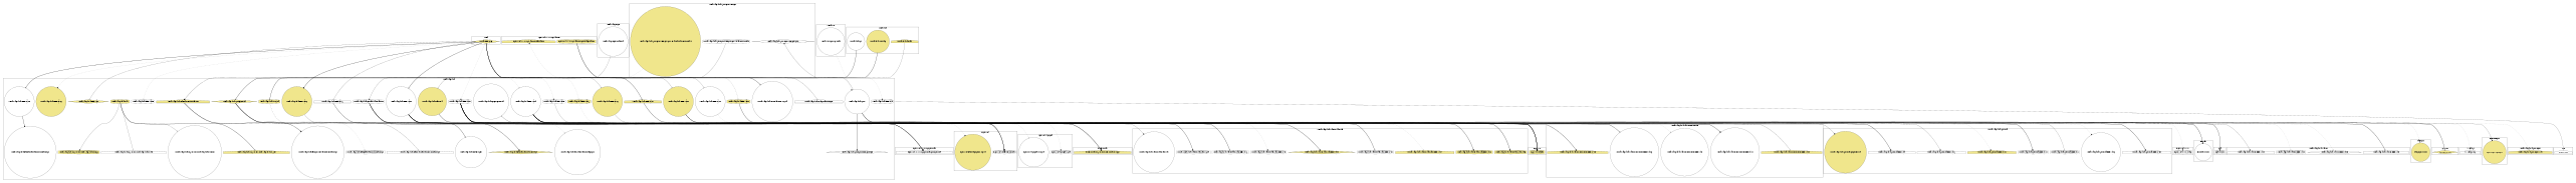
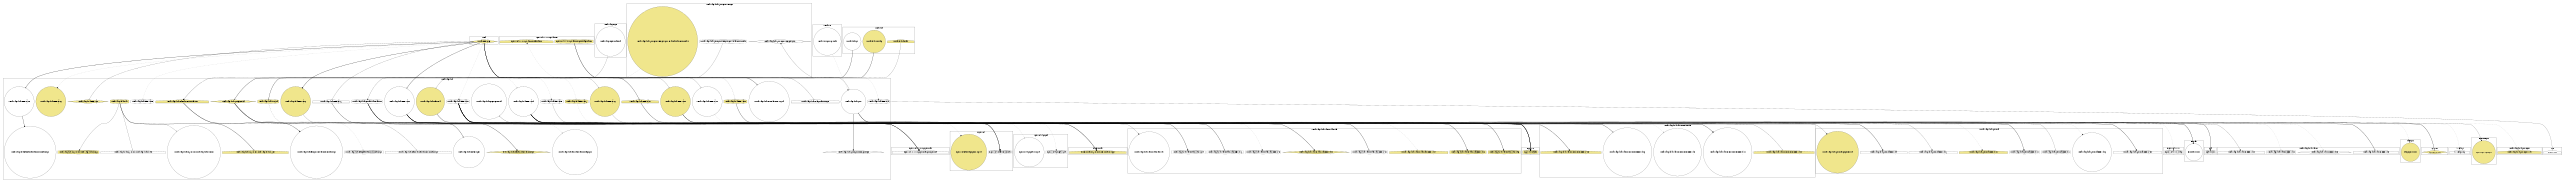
  digraph {
    fontname="DejaVu Sans"
    node [fillcolor=white fontname="DejaVu Sans" shape=circle style=filled]
    edge [arrowhead=box fontname="DejaVu Sans" style=bold]
    "Moose::BEGIN@36" [fillcolor=khaki shape=diamond]
    "Class::MOP::Mixin::HasMethods::_add_meta_method" [fillcolor=khaki shape=cylinder]
    "Class::MOP::Mixin::HasMethods::get_method" [fillcolor=khaki shape=house]
    "Moose::Meta::Role::Attribute::BEGIN@16"
    "Moose::Meta::Role::Attribute::BEGIN@2" [shape=cylinder]
    "Moose::Meta::Role::Attribute::BEGIN@10" [shape=cylinder]
    "Moose::Meta::Role::Attribute::BEGIN@12" [fillcolor=khaki shape=house]
    "Moose::Meta::Role::Attribute::BEGIN@14" [shape=house]
    "Moose::Meta::Role::Attribute::attach_to_role" [fillcolor=khaki]
    "Moose::Meta::Role::Attribute::BEGIN@9" [shape=house]
    "Moose::Meta::Role::Attribute::BEGIN@13" [shape=house]
    "Moose::Meta::Class::does_role"
    "metaclass::import" [fillcolor=khaki]
    "UNIVERSAL::isa" [shape=house]
    "Class::Load::load_class" [fillcolor=khaki]
    "base::import" [shape=cylinder]
    "Exporter::import"
    "Moose::Meta::Role::Method::Required::BEGIN@14" [shape=cylinder]
    "Moose::Meta::Role::Method::Required::BEGIN@12" [fillcolor=khaki shape=cylinder]
    "Moose::Meta::Role::Method::Required::BEGIN@17" [fillcolor=khaki shape=house]
    "Moose::Meta::Role::Method::Required::BEGIN@10" [shape=cylinder]
    "Moose::Meta::Role::Method::Required::BEGIN@11" [fillcolor=khaki shape=diamond]
-   "Moose::Meta::Role::Method::Required::name" [shape=cylinder label="Moose::Moose::Role::Method::Required::name"]
+   "Moose::Meta::Role::Method::Required::name" [shape=cylinder]
    "Moose::Meta::Role::Method::Required::new"
    "Moose::Meta::Role::Method::Required::meta" [fillcolor=khaki shape=cylinder]
    "Moose::Meta::Role::Method::Required::BEGIN@3" [shape=cylinder]
    "Class::MOP::Mixin::HasAttributes::add_attribute" [shape=house]
    "warnings::import" [fillcolor=khaki shape=diamond]
    "Moose::Meta::Role::BEGIN@18"
    "Moose::Meta::Role::__ANON__[Moose/Meta/Role.pm:308]"
    "Moose::Meta::Role::_new" [fillcolor=khaki shape=cylinder]
-   "Moose::Meta::Role::get_required_methods_map" [fillcolor=khaki shape=diamond]
+   "Moose::Meta::Role::get_required_methods_map" [fillcolor=khaki shape=diamond label="Role::Meta::Role::get_required_methods_map"]
    "Moose::Meta::Role::initialize" [fillcolor=khaki shape=cylinder]
    "Moose::Meta::Role::BEGIN@16" [fillcolor=khaki]
    "Moose::Meta::Role::get_method_modifier_list" [fillcolor=khaki shape=house]
    "Moose::Meta::Role::add_required_methods" [shape=cylinder]
    "Moose::Meta::Role::add_attribute" [fillcolor=khaki shape=diamond]
    "Moose::Meta::Role::__ANON__[Moose/Meta/Role.pm:400]" [fillcolor=khaki shape=house]
    "Moose::Meta::Role::required_method_metaclass"
    "Moose::Meta::Role::BEGIN@23" [shape=cylinder]
    "Moose::Meta::Role::BEGIN@22" [shape=cylinder]
    "Moose::Meta::Role::BEGIN@19"
    "Moose::Meta::Role::find_method_by_name"
    "Moose::Meta::Role::BEGIN@24" [shape=house]
    "Moose::Meta::Role::BEGIN@14" [fillcolor=khaki shape=cylinder]
    "Moose::Meta::Role::does_role" [fillcolor=khaki]
    "Moose::Meta::Role::BEGIN@27" [fillcolor=khaki shape=house]
    "Moose::Meta::Role::__ANON__[Moose/Meta/Role.pm:354]" [fillcolor=khaki shape=cylinder]
    "Moose::Meta::Role::BEGIN@13" [shape=cylinder]
    "Moose::Meta::Role::get_after_method_modifiers_map" [shape=cylinder]
    "Moose::Meta::Role::BEGIN@21"
    "Moose::Meta::Role::get_override_method_modifiers_map" [shape=house]
    "Moose::Meta::Role::BEGIN@20" [fillcolor=khaki]
    "Moose::Meta::Role::BEGIN@11"
    "Moose::Meta::Role::_meta_method_class" [shape=house]
    "Moose::Meta::Role::BEGIN@10" [fillcolor=khaki shape=cylinder]
    "Moose::Meta::Role::BEGIN@2" [fillcolor=khaki shape=diamond]
    "Moose::Meta::Role::BEGIN@25" [fillcolor=khaki]
    "Moose::Meta::Role::__ANON__[Moose/Meta/Role.pm:91]" [shape=house]
    "Moose::Meta::Role::application_to_class_class" [shape=diamond]
    "Moose::Meta::Role::CORE:match"
    "Moose::Meta::Role::apply"
    "Moose::Meta::Role::get_before_method_modifiers_map"
    "Moose::Meta::Role::BEGIN@15" [fillcolor=khaki]
    "Moose::Meta::Role::get_around_method_modifiers_map"
    "Moose::Meta::Role::BEGIN@9" [shape=cylinder]
    "Moose::Meta::Role::_attach_attribute"
    "Scalar::Util::blessed" [fillcolor=khaki shape=cylinder]
    "Class::MOP::Mixin::meta" [shape=cylinder]
    "Sub::Exporter::__ANON__[Sub/Exporter.pm:756]" [fillcolor=khaki shape=house]
    "Moose::Util::_apply_all_roles"
    "strict::import" [shape=house]
    "Class::MOP::_definition_context" [shape=cylinder]
    "Class::MOP::get_metaclass_by_name" [fillcolor=khaki]
    "Moose::Meta::Role::Method::BEGIN@10" [shape=cylinder]
    "Moose::Meta::Role::Method::BEGIN@11" [shape=house]
    "Moose::Meta::Role::Method::BEGIN@3" [shape=house]
    "Moose::Meta::Role::Method::BEGIN@13" [shape=diamond]
    "Moose::Meta::Role::Method::Conflicting::BEGIN@3"
    "Moose::Meta::Role::Method::Conflicting::BEGIN@15"
    "Moose::Meta::Role::Method::Conflicting::BEGIN@13" [fillcolor=khaki shape=house]
    "Moose::Meta::Role::Method::Conflicting::BEGIN@11" [fillcolor=khaki shape=house]
    "Moose::Meta::Role::Method::Conflicting::BEGIN@10"
    "Moose::Role::has"
    "Moose::Role::init_meta" [fillcolor=khaki]
    "Moose::Role::requires" [fillcolor=khaki shape=house]
    "Class::MOP::Package::initialize"
    "Class::MOP::Package::name" [shape=cylinder]
    "Moose::Meta::Role::Application::new" [fillcolor=khaki shape=house]
    "Moose::Meta::Role::Application::ToClass::apply_override_method_modifiers" [fillcolor=khaki]
    "Moose::Meta::Role::Application::ToClass::apply" [shape=diamond]
    "Moose::Meta::Role::Application::ToClass::apply_method_modifiers" [shape=cylinder]
    subgraph cluster_1 {
      label=Moose
      "Moose::BEGIN@36"
    }
    subgraph cluster_2 {
      label="Class::MOP::Mixin::HasMethods"
      "Class::MOP::Mixin::HasMethods::_add_meta_method"
      "Class::MOP::Mixin::HasMethods::get_method"
    }
    subgraph cluster_3 {
      label="Moose::Meta::Role::Attribute"
      "Moose::Meta::Role::Attribute::BEGIN@16"
      "Moose::Meta::Role::Attribute::BEGIN@2"
      "Moose::Meta::Role::Attribute::BEGIN@10"
      "Moose::Meta::Role::Attribute::BEGIN@12"
      "Moose::Meta::Role::Attribute::BEGIN@14"
      "Moose::Meta::Role::Attribute::attach_to_role"
      "Moose::Meta::Role::Attribute::BEGIN@9"
      "Moose::Meta::Role::Attribute::BEGIN@13"
    }
    subgraph cluster_4 {
      label="Moose::Meta::Class"
      "Moose::Meta::Class::does_role"
    }
    subgraph cluster_5 {
      label=metaclass
      "metaclass::import"
    }
    subgraph cluster_6 {
      label=UNIVERSAL
      "UNIVERSAL::isa"
    }
    subgraph cluster_7 {
      label="Class::ToClass"
      "Class::Load::load_class"
    }
    subgraph cluster_8 {
      label=base
      "base::import"
    }
    subgraph cluster_9 {
      label=Exporter
      "Exporter::import"
    }
    subgraph cluster_10 {
      label="Moose::Meta::Role::Method::Required"
      "Moose::Meta::Role::Method::Required::BEGIN@14"
      "Moose::Meta::Role::Method::Required::BEGIN@12"
      "Moose::Meta::Role::Method::Required::BEGIN@17"
      "Moose::Meta::Role::Method::Required::BEGIN@10"
      "Moose::Meta::Role::Method::Required::BEGIN@11"
      "Moose::Meta::Role::Method::Required::name"
      "Moose::Meta::Role::Method::Required::new"
      "Moose::Meta::Role::Method::Required::meta"
      "Moose::Meta::Role::Method::Required::BEGIN@3"
    }
    subgraph cluster_11 {
      label="Class::MOP::Mixin::HasAttributes"
      "Class::MOP::Mixin::HasAttributes::add_attribute"
    }
    subgraph cluster_12 {
      label=warnings
      "warnings::import"
    }
    subgraph cluster_13 {
      label="Moose::Meta::Role"
      "Moose::Meta::Role::BEGIN@18"
      "Moose::Meta::Role::__ANON__[Moose/Meta/Role.pm:308]"
      "Moose::Meta::Role::_new"
      "Moose::Meta::Role::get_required_methods_map"
      "Moose::Meta::Role::initialize"
      "Moose::Meta::Role::BEGIN@16"
      "Moose::Meta::Role::get_method_modifier_list"
      "Moose::Meta::Role::add_required_methods"
      "Moose::Meta::Role::add_attribute"
      "Moose::Meta::Role::__ANON__[Moose/Meta/Role.pm:400]"
      "Moose::Meta::Role::required_method_metaclass"
      "Moose::Meta::Role::BEGIN@23"
      "Moose::Meta::Role::BEGIN@22"
      "Moose::Meta::Role::BEGIN@19"
      "Moose::Meta::Role::find_method_by_name"
      "Moose::Meta::Role::BEGIN@24"
      "Moose::Meta::Role::BEGIN@14"
      "Moose::Meta::Role::does_role"
      "Moose::Meta::Role::BEGIN@27"
      "Moose::Meta::Role::__ANON__[Moose/Meta/Role.pm:354]"
      "Moose::Meta::Role::BEGIN@13"
      "Moose::Meta::Role::get_after_method_modifiers_map"
      "Moose::Meta::Role::BEGIN@21"
      "Moose::Meta::Role::get_override_method_modifiers_map"
      "Moose::Meta::Role::BEGIN@20"
      "Moose::Meta::Role::BEGIN@11"
      "Moose::Meta::Role::_meta_method_class"
      "Moose::Meta::Role::BEGIN@10"
      "Moose::Meta::Role::BEGIN@2"
      "Moose::Meta::Role::BEGIN@25"
      "Moose::Meta::Role::__ANON__[Moose/Meta/Role.pm:91]"
      "Moose::Meta::Role::application_to_class_class"
      "Moose::Meta::Role::CORE:match"
      "Moose::Meta::Role::apply"
      "Moose::Meta::Role::get_before_method_modifiers_map"
      "Moose::Meta::Role::BEGIN@15"
      "Moose::Meta::Role::get_around_method_modifiers_map"
      "Moose::Meta::Role::BEGIN@9"
      "Moose::Meta::Role::_attach_attribute"
    }
    subgraph cluster_14 {
      label="Scalar::Util"
      "Scalar::Util::blessed"
    }
    subgraph cluster_15 {
      label="Class::MOP::Mixin"
      "Class::MOP::Mixin::meta"
    }
    subgraph cluster_16 {
      label="Sub::Exporter"
      "Sub::Exporter::__ANON__[Sub/Exporter.pm:756]"
    }
    subgraph cluster_17 {
      label="Moose::Util"
      "Moose::Util::_apply_all_roles"
    }
    subgraph cluster_18 {
      label="strict"
      "strict::import"
    }
    subgraph cluster_19 {
      label="Class::MOP"
      "Class::MOP::_definition_context"
      "Class::MOP::get_metaclass_by_name"
    }
    subgraph cluster_20 {
      label="Moose::Meta::Role::Method"
      "Moose::Meta::Role::Method::BEGIN@10"
      "Moose::Meta::Role::Method::BEGIN@11"
      "Moose::Meta::Role::Method::BEGIN@3"
      "Moose::Meta::Role::Method::BEGIN@13"
    }
    subgraph cluster_21 {
      label="Moose::Meta::Role::Method::Conflicting"
      "Moose::Meta::Role::Method::Conflicting::BEGIN@3"
      "Moose::Meta::Role::Method::Conflicting::BEGIN@15"
      "Moose::Meta::Role::Method::Conflicting::BEGIN@13"
      "Moose::Meta::Role::Method::Conflicting::BEGIN@11"
      "Moose::Meta::Role::Method::Conflicting::BEGIN@10"
    }
    subgraph cluster_22 {
      label="Moose::Role"
      "Moose::Role::has"
      "Moose::Role::init_meta"
      "Moose::Role::requires"
    }
    subgraph cluster_23 {
      label="Class::MOP::Package"
      "Class::MOP::Package::initialize"
      "Class::MOP::Package::name"
    }
    subgraph cluster_24 {
      label="Moose::Meta::Role::Application"
      "Moose::Meta::Role::Application::new"
    }
    subgraph cluster_25 {
      label="Moose::Meta::Role::Application::ToClass"
      "Moose::Meta::Role::Application::ToClass::apply_override_method_modifiers"
      "Moose::Meta::Role::Application::ToClass::apply"
      "Moose::Meta::Role::Application::ToClass::apply_method_modifiers"
    }
    "Moose::BEGIN@36" -> "Moose::Meta::Role::BEGIN@18" [arrowhead=odot]
    "Moose::BEGIN@36" -> "Moose::Meta::Role::BEGIN@16"
    "Moose::BEGIN@36" -> "Moose::Meta::Role::BEGIN@23" [arrowhead=odot style=dotted]
    "Moose::BEGIN@36" -> "Moose::Meta::Role::BEGIN@22" [style=dotted]
    "Moose::BEGIN@36" -> "Moose::Meta::Role::BEGIN@19" [arrowhead=odot style=dotted]
    "Moose::BEGIN@36" -> "Moose::Meta::Role::BEGIN@24" [arrowhead=odot style=solid]
    "Moose::BEGIN@36" -> "Moose::Meta::Role::BEGIN@14" [arrowhead=odot style=dotted]
    "Moose::BEGIN@36" -> "Moose::Meta::Role::BEGIN@27" [arrowhead=odot]
    "Moose::BEGIN@36" -> "Moose::Meta::Role::BEGIN@13" [style=dotted]
    "Moose::BEGIN@36" -> "Moose::Meta::Role::BEGIN@21" [arrowhead=odot]
    "Moose::BEGIN@36" -> "Moose::Meta::Role::BEGIN@20" [arrowhead=odot style=solid]
    "Moose::BEGIN@36" -> "Moose::Meta::Role::BEGIN@11" [arrowhead=odot style=solid]
    "Moose::BEGIN@36" -> "Moose::Meta::Role::BEGIN@10" [arrowhead=odot style=dotted]
    "Moose::BEGIN@36" -> "Moose::Meta::Role::BEGIN@2" [arrowhead=odot style=solid]
    "Moose::BEGIN@36" -> "Moose::Meta::Role::BEGIN@25" [style=dotted]
    "Moose::BEGIN@36" -> "Moose::Meta::Role::BEGIN@15" [arrowhead=odot style=solid]
    "Moose::BEGIN@36" -> "Moose::Meta::Role::BEGIN@9" [style=dotted]
    "Class::MOP::Mixin::HasMethods::_add_meta_method" -> "Moose::Meta::Role::find_method_by_name" [arrowhead=odot]
    "Class::MOP::Mixin::HasMethods::_add_meta_method" -> "Moose::Meta::Role::_meta_method_class" [arrowhead=odot style=solid]
    "Moose::Meta::Class::does_role" -> "Moose::Meta::Role::does_role" [arrowhead=odot style=solid]
    "Class::MOP::Mixin::HasAttributes::add_attribute" -> "Moose::Meta::Role::_attach_attribute" [arrowhead=odot style=dotted]
    "Moose::Meta::Role::BEGIN@18" -> "Moose::Meta::Role::get_before_method_modifiers_map"
    "Moose::Meta::Role::_new" -> "Moose::Meta::Role::__ANON__[Moose/Meta/Role.pm:308]" [arrowhead=odot style=solid]
    "Moose::Meta::Role::_new" -> "Moose::Meta::Role::__ANON__[Moose/Meta/Role.pm:400]" [arrowhead=odot]
    "Moose::Meta::Role::_new" -> "Moose::Meta::Role::__ANON__[Moose/Meta/Role.pm:354]" [style=solid]
    "Moose::Meta::Role::_new" -> "Moose::Meta::Role::__ANON__[Moose/Meta/Role.pm:91]" [arrowhead=odot style=solid]
    "Moose::Meta::Role::initialize" -> "Class::MOP::get_metaclass_by_name" [style=dotted]
    "Moose::Meta::Role::initialize" -> "Class::MOP::Package::initialize" [arrowhead=odot style=dotted]
    "Moose::Meta::Role::BEGIN@16" -> "Sub::Exporter::__ANON__[Sub/Exporter.pm:756]" [style=solid]
    "Moose::Meta::Role::get_method_modifier_list" -> "Moose::Meta::Role::get_after_method_modifiers_map" [arrowhead=odot style=dotted]
    "Moose::Meta::Role::get_method_modifier_list" -> "Moose::Meta::Role::get_override_method_modifiers_map" [arrowhead=odot style=solid]
    "Moose::Meta::Role::get_method_modifier_list" -> "Moose::Meta::Role::get_around_method_modifiers_map"
    "Moose::Meta::Role::add_required_methods" -> "Moose::Meta::Role::Method::Required::name"
    "Moose::Meta::Role::add_required_methods" -> "Moose::Meta::Role::Method::Required::new" [style=solid]
    "Moose::Meta::Role::add_required_methods" -> "Moose::Meta::Role::get_required_methods_map"
    "Moose::Meta::Role::add_required_methods" -> "Moose::Meta::Role::required_method_metaclass" [arrowhead=odot style=dotted]
    "Moose::Meta::Role::add_required_methods" -> "Scalar::Util::blessed" [style=solid]
    "Moose::Meta::Role::add_attribute" -> "Class::MOP::Mixin::HasAttributes::add_attribute" [arrowhead=odot style=solid]
    "Moose::Meta::Role::add_attribute" -> "Moose::Meta::Role::CORE:match" [arrowhead=odot]
    "Moose::Meta::Role::add_attribute" -> "Scalar::Util::blessed"
    "Moose::Meta::Role::BEGIN@22" -> "Moose::Meta::Role::Method::Required::meta"
    "Moose::Meta::Role::BEGIN@22" -> "Class::MOP::Mixin::HasAttributes::add_attribute"
    "Moose::Meta::Role::BEGIN@22" -> "Class::MOP::_definition_context" [arrowhead=odot]
    "Moose::Meta::Role::BEGIN@22" -> "Moose::Meta::Role::Method::Conflicting::BEGIN@3" [arrowhead=odot style=dotted]
    "Moose::Meta::Role::BEGIN@22" -> "Moose::Meta::Role::Method::Conflicting::BEGIN@15" [arrowhead=odot]
    "Moose::Meta::Role::BEGIN@22" -> "Moose::Meta::Role::Method::Conflicting::BEGIN@13"
    "Moose::Meta::Role::BEGIN@22" -> "Moose::Meta::Role::Method::Conflicting::BEGIN@11" [arrowhead=odot style=solid]
    "Moose::Meta::Role::BEGIN@22" -> "Moose::Meta::Role::Method::Conflicting::BEGIN@10"
    "Moose::Meta::Role::BEGIN@19" -> "Moose::Meta::Role::Attribute::BEGIN@16" [style=dotted]
    "Moose::Meta::Role::BEGIN@19" -> "Moose::Meta::Role::Attribute::BEGIN@2" [arrowhead=odot style=solid]
    "Moose::Meta::Role::BEGIN@19" -> "Moose::Meta::Role::Attribute::BEGIN@10"
    "Moose::Meta::Role::BEGIN@19" -> "Moose::Meta::Role::Attribute::BEGIN@12" [style=dotted]
    "Moose::Meta::Role::BEGIN@19" -> "Moose::Meta::Role::Attribute::BEGIN@14" [style=solid]
    "Moose::Meta::Role::BEGIN@19" -> "Moose::Meta::Role::Attribute::BEGIN@9"
    "Moose::Meta::Role::BEGIN@19" -> "Moose::Meta::Role::Attribute::BEGIN@13"
    "Moose::Meta::Role::BEGIN@19" -> "Class::MOP::Mixin::HasAttributes::add_attribute" [arrowhead=odot style=solid]
    "Moose::Meta::Role::BEGIN@19" -> "Class::MOP::Mixin::meta" [style=dotted]
    "Moose::Meta::Role::BEGIN@19" -> "Class::MOP::_definition_context"
    "Moose::Meta::Role::BEGIN@24" -> "Sub::Exporter::__ANON__[Sub/Exporter.pm:756]"
    "Moose::Meta::Role::BEGIN@14" -> "Exporter::import" [style=dotted]
    "Moose::Meta::Role::does_role" -> "Scalar::Util::blessed"
    "Moose::Meta::Role::does_role" -> "Class::MOP::Package::name" [style=dotted]
    "Moose::Meta::Role::BEGIN@27" -> "base::import"
    "Moose::Meta::Role::BEGIN@13" -> "Exporter::import" [arrowhead=odot style=solid]
    "Moose::Meta::Role::BEGIN@21" -> "Moose::Meta::Role::Method::Required::BEGIN@14" [arrowhead=odot]
    "Moose::Meta::Role::BEGIN@21" -> "Moose::Meta::Role::Method::Required::BEGIN@12"
    "Moose::Meta::Role::BEGIN@21" -> "Moose::Meta::Role::Method::Required::BEGIN@17" [arrowhead=odot style=dotted]
    "Moose::Meta::Role::BEGIN@21" -> "Moose::Meta::Role::Method::Required::BEGIN@10" [arrowhead=odot]
    "Moose::Meta::Role::BEGIN@21" -> "Moose::Meta::Role::Method::Required::BEGIN@11"
    "Moose::Meta::Role::BEGIN@21" -> "Moose::Meta::Role::Method::Required::meta" [arrowhead=odot style=dotted]
    "Moose::Meta::Role::BEGIN@21" -> "Moose::Meta::Role::Method::Required::BEGIN@3" [style=dotted]
    "Moose::Meta::Role::BEGIN@21" -> "Class::MOP::Mixin::HasAttributes::add_attribute" [style=dotted]
    "Moose::Meta::Role::BEGIN@21" -> "Class::MOP::_definition_context" [style=dotted]
    "Moose::Meta::Role::BEGIN@20" -> "Moose::Meta::Role::Method::BEGIN@10" [arrowhead=odot style=dotted]
    "Moose::Meta::Role::BEGIN@20" -> "Moose::Meta::Role::Method::BEGIN@11" [style=solid]
    "Moose::Meta::Role::BEGIN@20" -> "Moose::Meta::Role::Method::BEGIN@3" [arrowhead=odot]
    "Moose::Meta::Role::BEGIN@20" -> "Moose::Meta::Role::Method::BEGIN@13" [arrowhead=odot style=dotted]
    "Moose::Meta::Role::BEGIN@11" -> "metaclass::import" [arrowhead=odot style=dotted]
    "Moose::Meta::Role::BEGIN@10" -> "Class::MOP::Mixin::HasMethods::get_method" [style=dotted]
    "Moose::Meta::Role::BEGIN@10" -> "warnings::import" [arrowhead=odot]
    "Moose::Meta::Role::apply" -> "UNIVERSAL::isa" [arrowhead=odot style=dotted]
    "Moose::Meta::Role::apply" -> "Class::Load::load_class" [style=solid]
    "Moose::Meta::Role::apply" -> "Moose::Meta::Role::application_to_class_class"
    "Moose::Meta::Role::apply" -> "Scalar::Util::blessed"
    "Moose::Meta::Role::apply" -> "Moose::Meta::Role::Application::new" [arrowhead=odot style=dotted]
    "Moose::Meta::Role::apply" -> "Moose::Meta::Role::Application::ToClass::apply" [style=solid]
    "Moose::Meta::Role::BEGIN@15" -> "Exporter::import" [arrowhead=odot style=solid]
    "Moose::Meta::Role::BEGIN@9" -> "strict::import" [arrowhead=odot style=solid]
    "Moose::Meta::Role::_attach_attribute" -> "Moose::Meta::Role::Attribute::attach_to_role" [style=solid]
    "Moose::Util::_apply_all_roles" -> "Moose::Meta::Role::apply" [style=dotted]
    "Moose::Role::has" -> "Moose::Meta::Role::add_attribute" [arrowhead=odot]
    "Moose::Role::init_meta" -> "Moose::Meta::Role::initialize" [arrowhead=odot]
    "Moose::Role::requires" -> "Moose::Meta::Role::add_required_methods" [style=solid]
    "Moose::Meta::Role::Application::ToClass::apply_override_method_modifiers" -> "Moose::Meta::Role::get_method_modifier_list" [style=dotted]
    "Moose::Meta::Role::Application::ToClass::apply_method_modifiers" -> "Moose::Meta::Role::get_method_modifier_list" [style=solid]
  }
